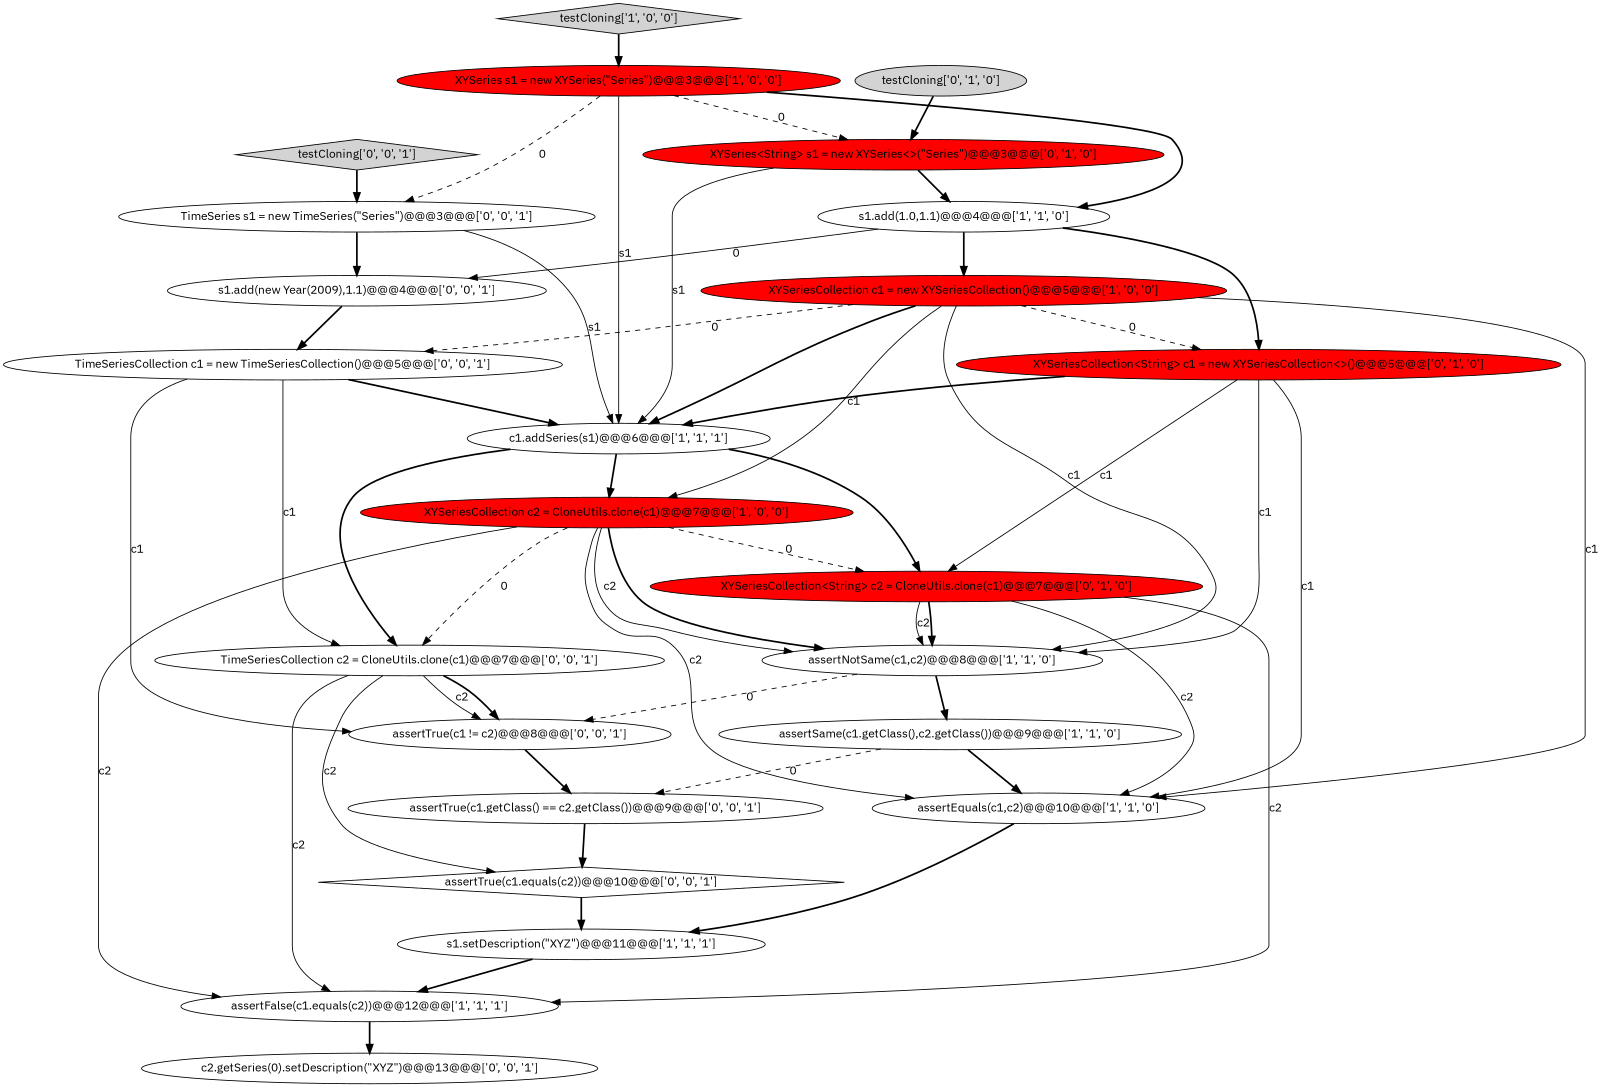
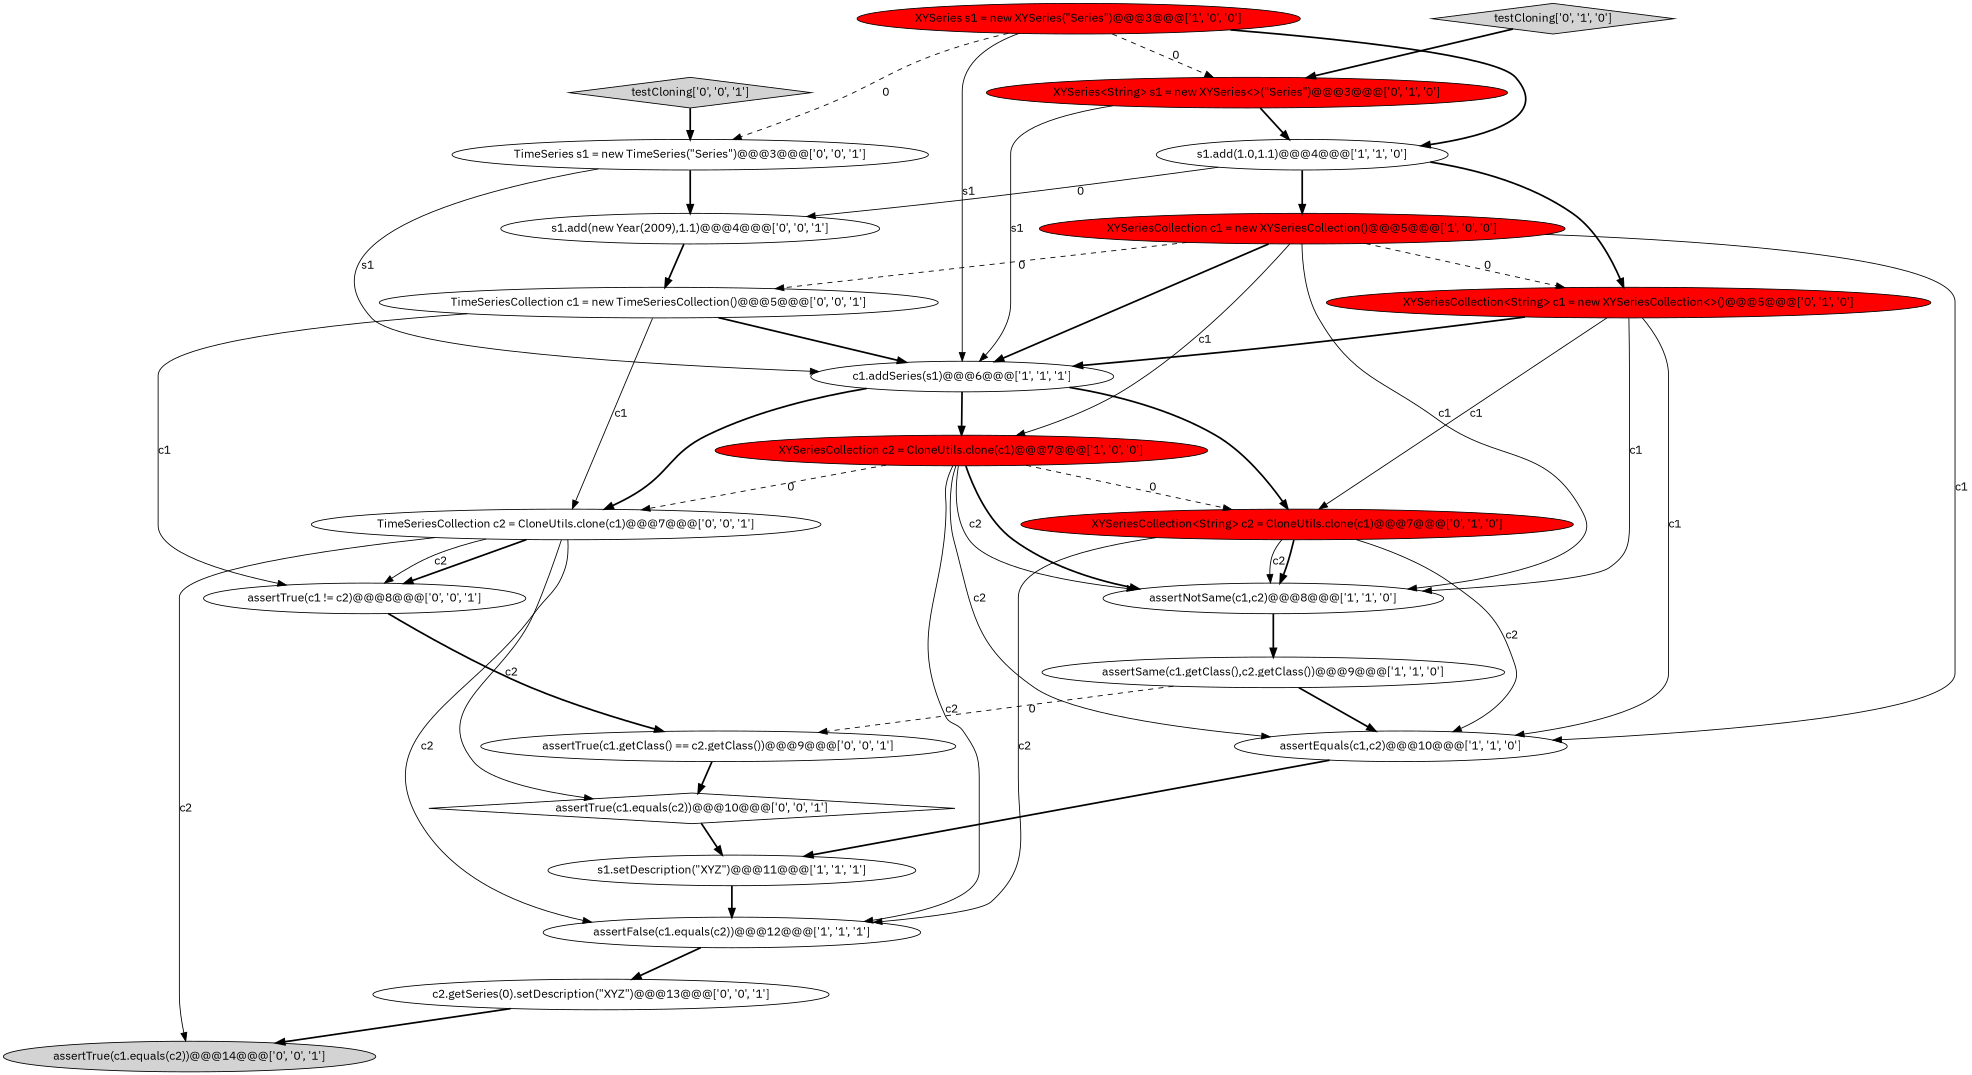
  digraph {
    fontname="IBM Plex Sans"
    node [fillcolor=white fontname="IBM Plex Sans" shape=ellipse style=filled]
    edge [fontname="IBM Plex Sans" style=bold]
    n1 [label="assertEquals(c1,c2)@@@10@@@['1', '1', '0']"]
    n2 [label="s1.setDescription(\"XYZ\")@@@11@@@['1', '1', '1']"]
    n3 [label="assertTrue(c1.equals(c2))@@@10@@@['0', '0', '1']" shape=diamond]
    n4 [label="assertFalse(c1.equals(c2))@@@12@@@['1', '1', '1']"]
    n5 [label="c1.addSeries(s1)@@@6@@@['1', '1', '1']"]
    n6 [label="TimeSeriesCollection c2 = CloneUtils.clone(c1)@@@7@@@['0', '0', '1']"]
    n7 [fillcolor=red label="XYSeriesCollection<String> c2 = CloneUtils.clone(c1)@@@7@@@['0', '1', '0']"]
    n8 [fillcolor=red label="XYSeriesCollection c2 = CloneUtils.clone(c1)@@@7@@@['1', '0', '0']"]
    n9 [label="assertTrue(c1 != c2)@@@8@@@['0', '0', '1']"]
+   n10 [fillcolor=lightgray label="assertTrue(c1.equals(c2))@@@14@@@['0', '0', '1']"]
    n11 [label="assertNotSame(c1,c2)@@@8@@@['1', '1', '0']"]
    n12 [fillcolor=red label="XYSeriesCollection<String> c1 = new XYSeriesCollection<>()@@@5@@@['0', '1', '0']"]
    n13 [label="assertSame(c1.getClass(),c2.getClass())@@@9@@@['1', '1', '0']"]
    n14 [label="c2.getSeries(0).setDescription(\"XYZ\")@@@13@@@['0', '0', '1']"]
    n15 [label="assertTrue(c1.getClass() == c2.getClass())@@@9@@@['0', '0', '1']"]
    n16 [fillcolor=red label="XYSeriesCollection c1 = new XYSeriesCollection()@@@5@@@['1', '0', '0']"]
    n17 [label="TimeSeriesCollection c1 = new TimeSeriesCollection()@@@5@@@['0', '0', '1']"]
-   n18 [fillcolor=lightgray label="testCloning['0', '1', '0']"]
+   n18 [fillcolor=lightgray label="testCloning['0', '1', '0']" shape=diamond]
    n19 [fillcolor=red label="XYSeries<String> s1 = new XYSeries<>(\"Series\")@@@3@@@['0', '1', '0']"]
    n20 [label="s1.add(1.0,1.1)@@@4@@@['1', '1', '0']"]
    n21 [fillcolor=lightgray label="testCloning['0', '0', '1']" shape=diamond]
    n22 [label="TimeSeries s1 = new TimeSeries(\"Series\")@@@3@@@['0', '0', '1']"]
    n23 [label="s1.add(new Year(2009),1.1)@@@4@@@['0', '0', '1']"]
-   n24 [fillcolor=lightgray label="testCloning['1', '0', '0']" shape=diamond]
    n25 [fillcolor=red label="XYSeries s1 = new XYSeries(\"Series\")@@@3@@@['1', '0', '0']"]
    n1 -> n2
    n2 -> n4
    n3 -> n2
    n4 -> n14
    n5 -> n6
    n5 -> n7
    n5 -> n8
    n6 -> n3 [label=c2 style=solid]
    n6 -> n4 [label=c2 style=solid]
    n6 -> n9 [label=c2 style=solid]
    n6 -> n9
+   n6 -> n10 [label=c2 style=solid]
    n7 -> n1 [label=c2 style=solid]
    n7 -> n4 [label=c2 style=solid]
    n7 -> n11 [label=c2 style=solid]
    n7 -> n11
    n8 -> n1 [label=c2 style=solid]
    n8 -> n4 [label=c2 style=solid]
    n8 -> n6 [label=0 style=dashed]
    n8 -> n7 [label=0 style=dashed]
    n8 -> n11
    n8 -> n11 [label=c2 style=solid]
    n9 -> n15
-   n11 -> n9 [label=0 style=dashed]
    n11 -> n13
    n12 -> n1 [label=c1 style=solid]
    n12 -> n5
    n12 -> n7 [label=c1 style=solid]
    n12 -> n11 [label=c1 style=solid]
    n13 -> n1
    n13 -> n15 [label=0 style=dashed]
+   n14 -> n10
    n15 -> n3
    n16 -> n1 [label=c1 style=solid]
    n16 -> n5
    n16 -> n8 [label=c1 style=solid]
    n16 -> n11 [label=c1 style=solid]
    n16 -> n12 [label=0 style=dashed]
    n16 -> n17 [label=0 style=dashed]
    n17 -> n5
    n17 -> n6 [label=c1 style=solid]
    n17 -> n9 [label=c1 style=solid]
    n18 -> n19
    n19 -> n5 [label=s1 style=solid]
    n19 -> n20
    n20 -> n12
    n20 -> n16
    n20 -> n23 [label=0 style=solid]
    n21 -> n22
    n22 -> n5 [label=s1 style=solid]
    n22 -> n23
    n23 -> n17
-   n24 -> n25
    n25 -> n5 [label=s1 style=solid]
    n25 -> n19 [label=0 style=dashed]
    n25 -> n20
    n25 -> n22 [label=0 style=dashed]
  }
